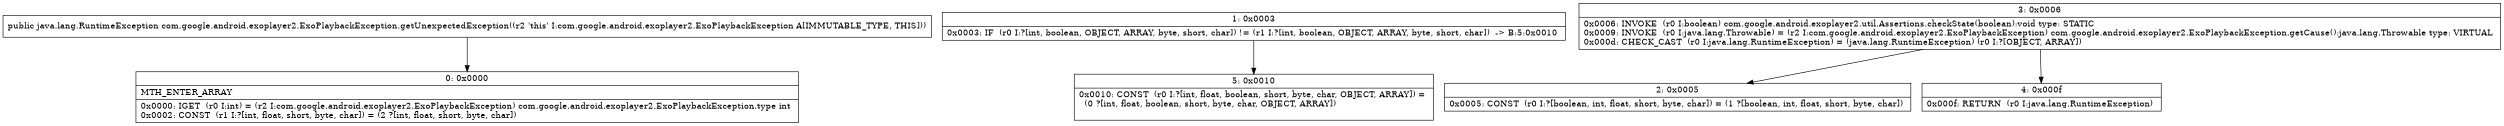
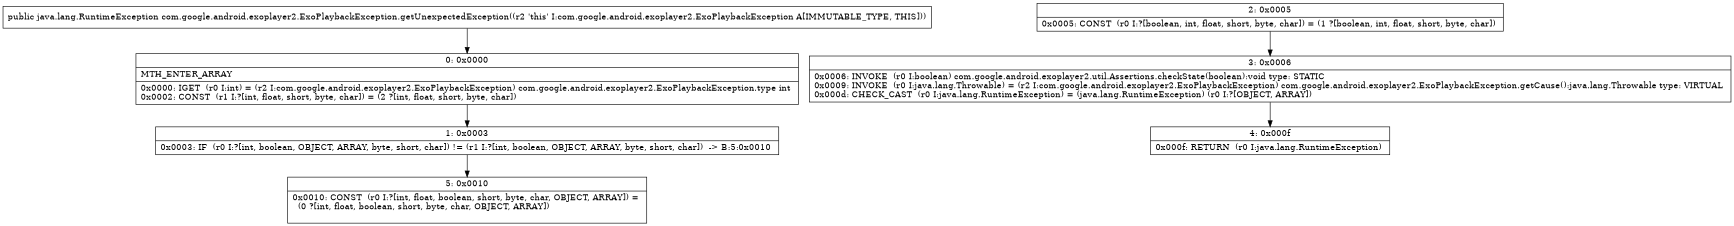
  digraph {
    node [shape=record]
    n1 [label="{0\:\ 0x0000|MTH_ENTER_ARRAY\l|0x0000: IGET  (r0 I:int) = (r2 I:com.google.android.exoplayer2.ExoPlaybackException) com.google.android.exoplayer2.ExoPlaybackException.type int \l0x0002: CONST  (r1 I:?[int, float, short, byte, char]) = (2 ?[int, float, short, byte, char]) \l}"]
    n2 [label="{1\:\ 0x0003|0x0003: IF  (r0 I:?[int, boolean, OBJECT, ARRAY, byte, short, char]) != (r1 I:?[int, boolean, OBJECT, ARRAY, byte, short, char])  \-\> B:5:0x0010 \l}"]
    n3 [label="{5\:\ 0x0010|0x0010: CONST  (r0 I:?[int, float, boolean, short, byte, char, OBJECT, ARRAY]) = \l  (0 ?[int, float, boolean, short, byte, char, OBJECT, ARRAY])\l \l}"]
    n4 [label="{2\:\ 0x0005|0x0005: CONST  (r0 I:?[boolean, int, float, short, byte, char]) = (1 ?[boolean, int, float, short, byte, char]) \l}"]
    n5 [label="{3\:\ 0x0006|0x0006: INVOKE  (r0 I:boolean) com.google.android.exoplayer2.util.Assertions.checkState(boolean):void type: STATIC \l0x0009: INVOKE  (r0 I:java.lang.Throwable) = (r2 I:com.google.android.exoplayer2.ExoPlaybackException) com.google.android.exoplayer2.ExoPlaybackException.getCause():java.lang.Throwable type: VIRTUAL \l0x000d: CHECK_CAST  (r0 I:java.lang.RuntimeException) = (java.lang.RuntimeException) (r0 I:?[OBJECT, ARRAY]) \l}"]
    n6 [label="{4\:\ 0x000f|0x000f: RETURN  (r0 I:java.lang.RuntimeException) \l}"]
    n7 [label="{public java.lang.RuntimeException com.google.android.exoplayer2.ExoPlaybackException.getUnexpectedException((r2 'this' I:com.google.android.exoplayer2.ExoPlaybackException A[IMMUTABLE_TYPE, THIS])) }"]
+   n1 -> n2
    n2 -> n3
-   n5 -> n4
+   n4 -> n5
    n5 -> n6
    n7 -> n1
  }
